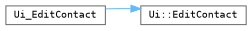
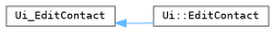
  digraph {
    rankdir=LR
    fontname="DejaVu Sans Mono"
    node [color=grey40 fillcolor=white fontname="DejaVu Sans Mono" fontsize=10 shape=box style=filled]
    n1 [height=0.2 label=Ui_EditContact width=0.4]
    n2 [height=0.2 label="Ui::EditContact" width=0.4]
-   n2 -> n1 [color=steelblue1 dir=back fontname="DejaVu Sans Mono" fontsize=10 labelfontname=Helvetica labelfontsize=10 style=solid]
+   n1 -> n2 [color=steelblue1 dir=back fontname="DejaVu Sans Mono" fontsize=10 labelfontname=Helvetica labelfontsize=10 style=solid]
  }
